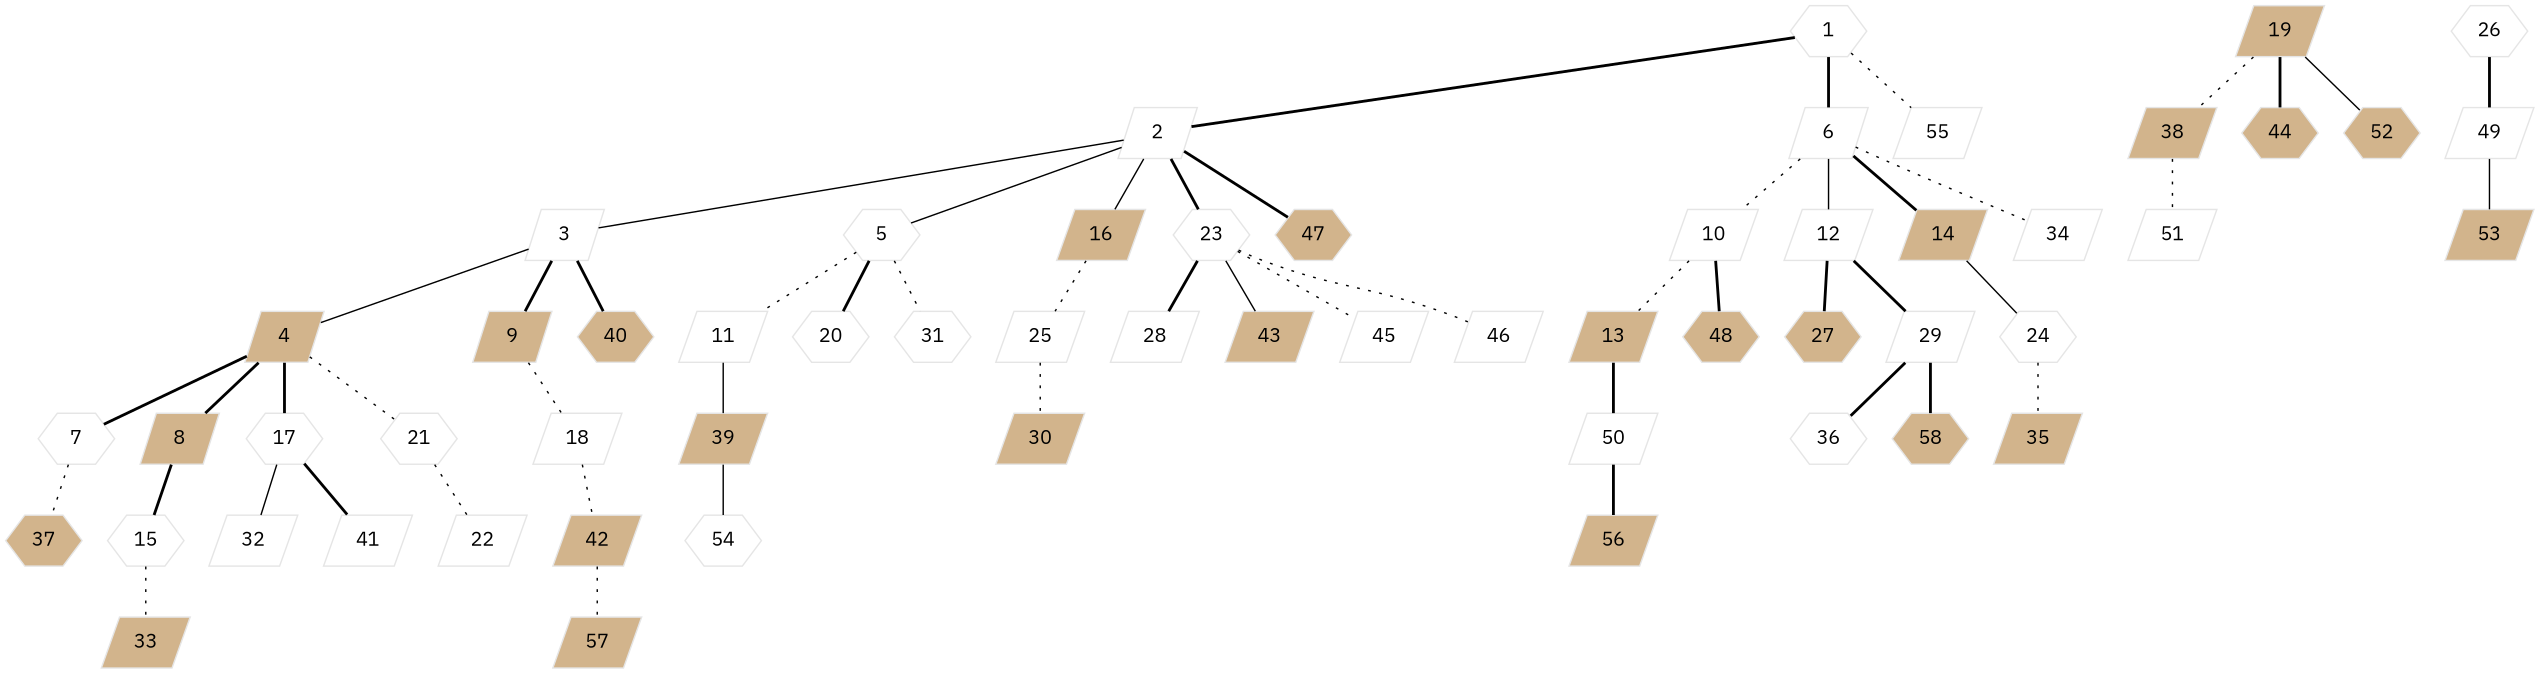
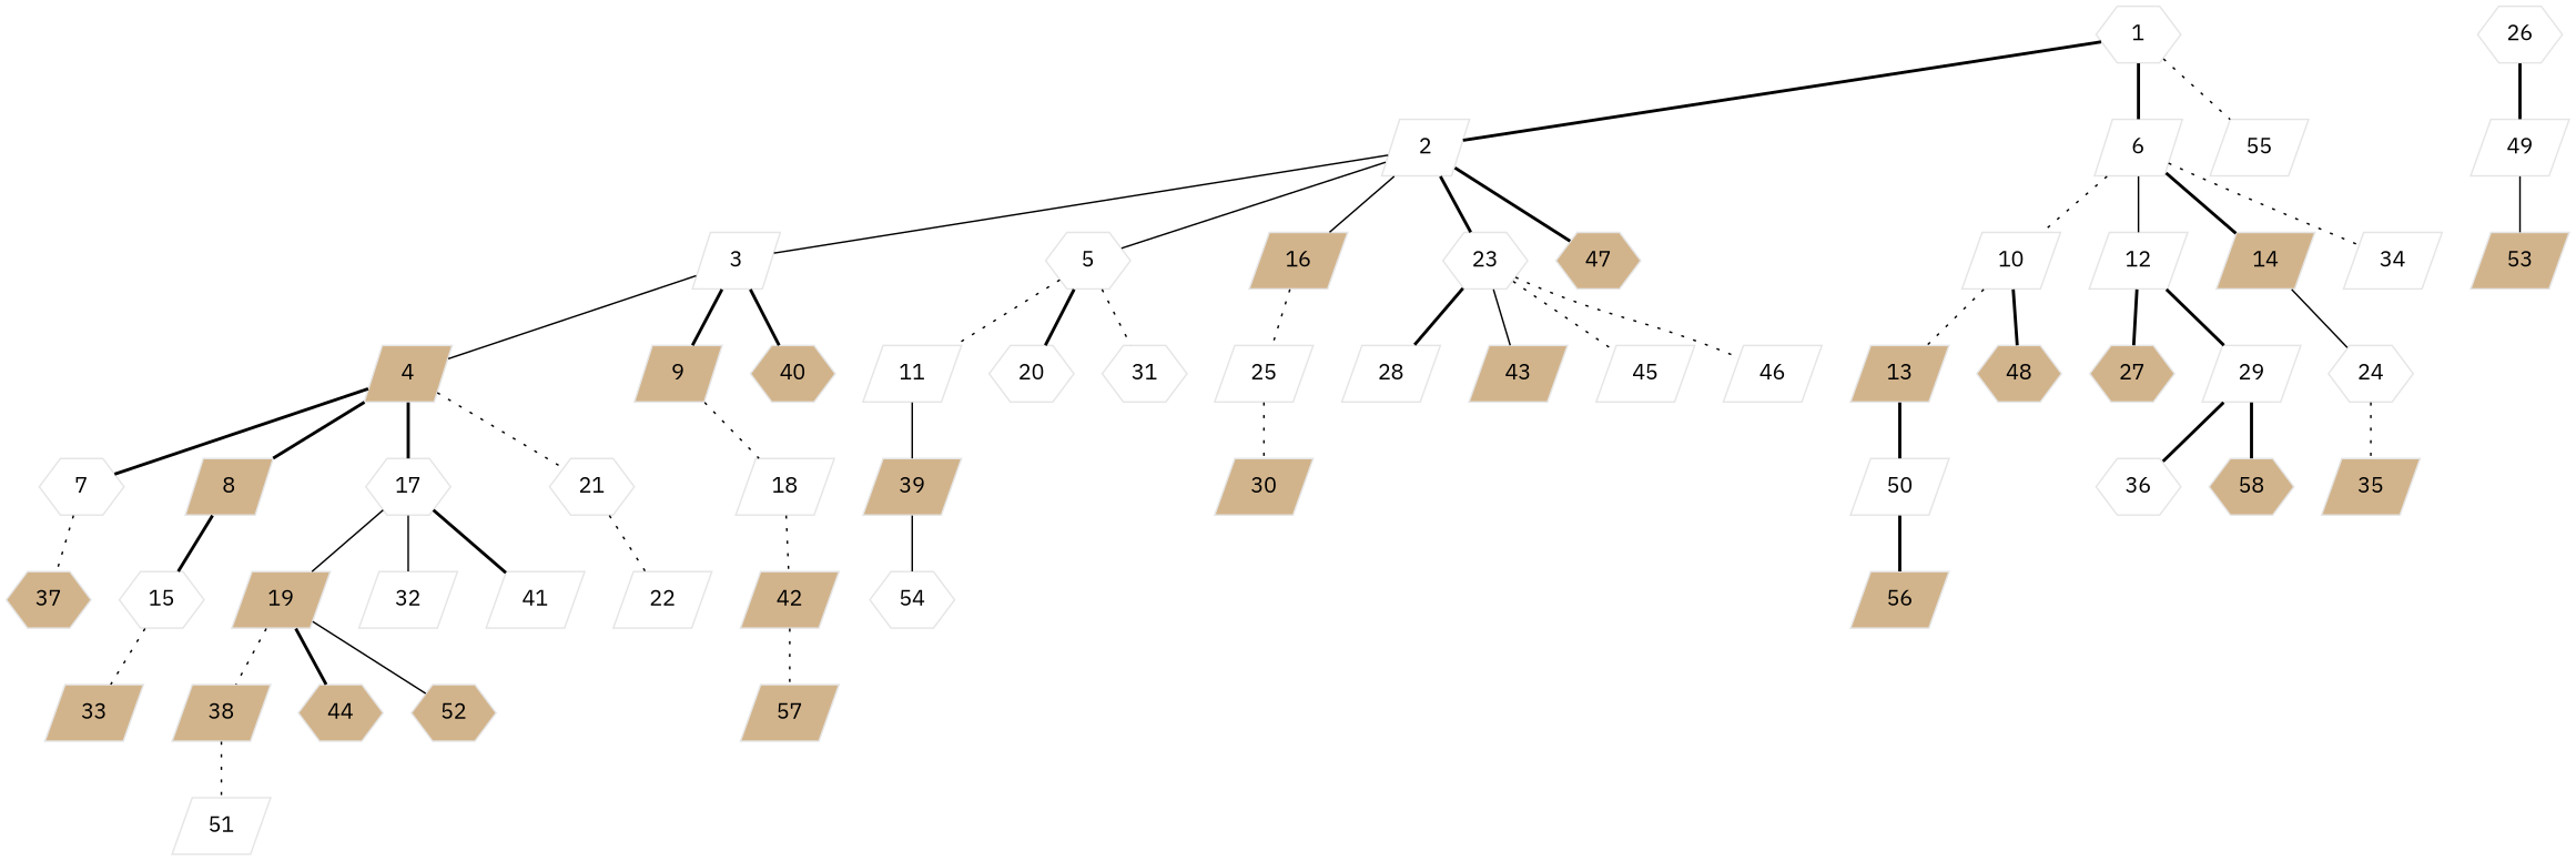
  graph {
    fontname="IBM Plex Sans"
    node [color=gray90 fillcolor=white fontname="IBM Plex Sans" shape=parallelogram style=filled]
    edge [fontname="IBM Plex Sans" style=bold]
    1 [shape=hexagon]
    2
    6
    55
    3
    5 [shape=hexagon]
    16 [fillcolor=tan]
    23 [shape=hexagon]
    47 [fillcolor=tan shape=hexagon]
    10
    12
    14 [fillcolor=tan]
    34
    4 [fillcolor=tan]
    9 [fillcolor=tan]
    40 [fillcolor=tan shape=hexagon]
    11
    20 [shape=hexagon]
    31 [shape=hexagon]
    25
    28
    43 [fillcolor=tan]
    45
    46
    7 [shape=hexagon]
    8 [fillcolor=tan]
    17 [shape=hexagon]
    21 [shape=hexagon]
    18
    37 [fillcolor=tan shape=hexagon]
    15 [shape=hexagon]
    19 [fillcolor=tan]
    32
    41
    22
    39 [fillcolor=tan]
    13 [fillcolor=tan]
    48 [fillcolor=tan shape=hexagon]
    27 [fillcolor=tan shape=hexagon]
    29
    24 [shape=hexagon]
    33 [fillcolor=tan]
    42 [fillcolor=tan]
    50
    54 [shape=hexagon]
    36 [shape=hexagon]
    58 [fillcolor=tan shape=hexagon]
    56 [fillcolor=tan]
    35 [fillcolor=tan]
    26 [shape=hexagon]
    49
    30 [fillcolor=tan]
    38 [fillcolor=tan]
    44 [fillcolor=tan shape=hexagon]
    52 [fillcolor=tan shape=hexagon]
    57 [fillcolor=tan]
    51
    53 [fillcolor=tan]
    1 -- 2
    1 -- 6
    1 -- 55 [style=dotted]
    2 -- 3 [style=solid]
    2 -- 5 [style=solid]
    2 -- 16 [style=solid]
    2 -- 23
    2 -- 47
    6 -- 10 [style=dotted]
    6 -- 12 [style=solid]
    6 -- 14
    6 -- 34 [style=dotted]
    3 -- 4 [style=solid]
    3 -- 9
    3 -- 40
    5 -- 11 [style=dotted]
    5 -- 20
    5 -- 31 [style=dotted]
    16 -- 25 [style=dotted]
    23 -- 28
    23 -- 43 [style=solid]
    23 -- 45 [style=dotted]
    23 -- 46 [style=dotted]
    10 -- 13 [style=dotted]
    10 -- 48
    12 -- 27
    12 -- 29
    14 -- 24 [style=solid]
    4 -- 7
    4 -- 8
    4 -- 17
    4 -- 21 [style=dotted]
    9 -- 18 [style=dotted]
    11 -- 39 [style=solid]
    25 -- 30 [style=dotted]
    7 -- 37 [style=dotted]
    8 -- 15
+   17 -- 19 [style=solid]
    17 -- 32 [style=solid]
    17 -- 41
    21 -- 22 [style=dotted]
    18 -- 42 [style=dotted]
    15 -- 33 [style=dotted]
    19 -- 38 [style=dotted]
    19 -- 44
    19 -- 52 [style=solid]
    39 -- 54 [style=solid]
    13 -- 50
    29 -- 36
    29 -- 58
    24 -- 35 [style=dotted]
    42 -- 57 [style=dotted]
    50 -- 56
    26 -- 49
    49 -- 53 [style=solid]
    38 -- 51 [style=dotted]
  }
